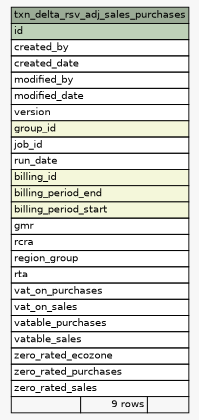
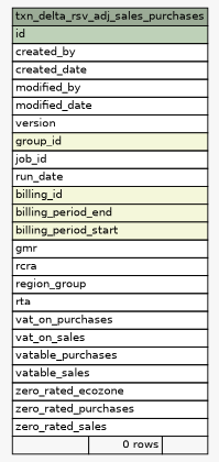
  digraph {
    bgcolor="#f7f7f7"
    fontname=Helvetica
    fontsize=11
    nodesep=0.18
    rankdir=RL
    ranksep=0.46
-   n1 [fontname=Helvetica fontsize=11 label=<     <TABLE BORDER="0" CELLBORDER="1" CELLSPACING="0" BGCOLOR="#ffffff">       <TR><TD COLSPAN="3" BGCOLOR="#9bab96" ALIGN="CENTER">txn_delta_rsv_adj_sales_purchases</TD></TR>       <TR><TD PORT="id" COLSPAN="3" BGCOLOR="#bed1b8" ALIGN="LEFT">id</TD></TR>       <TR><TD PORT="created_by" COLSPAN="3" ALIGN="LEFT">created_by</TD></TR>       <TR><TD PORT="created_date" COLSPAN="3" ALIGN="LEFT">created_date</TD></TR>       <TR><TD PORT="modified_by" COLSPAN="3" ALIGN="LEFT">modified_by</TD></TR>       <TR><TD PORT="modified_date" COLSPAN="3" ALIGN="LEFT">modified_date</TD></TR>       <TR><TD PORT="version" COLSPAN="3" ALIGN="LEFT">version</TD></TR>       <TR><TD PORT="group_id" COLSPAN="3" BGCOLOR="#f4f7da" ALIGN="LEFT">group_id</TD></TR>       <TR><TD PORT="job_id" COLSPAN="3" ALIGN="LEFT">job_id</TD></TR>       <TR><TD PORT="run_date" COLSPAN="3" ALIGN="LEFT">run_date</TD></TR>       <TR><TD PORT="billing_id" COLSPAN="3" BGCOLOR="#f4f7da" ALIGN="LEFT">billing_id</TD></TR>       <TR><TD PORT="billing_period_end" COLSPAN="3" BGCOLOR="#f4f7da" ALIGN="LEFT">billing_period_end</TD></TR>       <TR><TD PORT="billing_period_start" COLSPAN="3" BGCOLOR="#f4f7da" ALIGN="LEFT">billing_period_start</TD></TR>       <TR><TD PORT="gmr" COLSPAN="3" ALIGN="LEFT">gmr</TD></TR>       <TR><TD PORT="rcra" COLSPAN="3" ALIGN="LEFT">rcra</TD></TR>       <TR><TD PORT="region_group" COLSPAN="3" ALIGN="LEFT">region_group</TD></TR>       <TR><TD PORT="rta" COLSPAN="3" ALIGN="LEFT">rta</TD></TR>       <TR><TD PORT="vat_on_purchases" COLSPAN="3" ALIGN="LEFT">vat_on_purchases</TD></TR>       <TR><TD PORT="vat_on_sales" COLSPAN="3" ALIGN="LEFT">vat_on_sales</TD></TR>       <TR><TD PORT="vatable_purchases" COLSPAN="3" ALIGN="LEFT">vatable_purchases</TD></TR>       <TR><TD PORT="vatable_sales" COLSPAN="3" ALIGN="LEFT">vatable_sales</TD></TR>       <TR><TD PORT="zero_rated_ecozone" COLSPAN="3" ALIGN="LEFT">zero_rated_ecozone</TD></TR>       <TR><TD PORT="zero_rated_purchases" COLSPAN="3" ALIGN="LEFT">zero_rated_purchases</TD></TR>       <TR><TD PORT="zero_rated_sales" COLSPAN="3" ALIGN="LEFT">zero_rated_sales</TD></TR>       <TR><TD ALIGN="LEFT" BGCOLOR="#f7f7f7">  </TD><TD ALIGN="RIGHT" BGCOLOR="#f7f7f7">9 rows</TD><TD ALIGN="RIGHT" BGCOLOR="#f7f7f7">  </TD></TR>     </TABLE>> shape=plaintext]
+   n1 [fontname=Helvetica fontsize=11 label=<     <TABLE BORDER="0" CELLBORDER="1" CELLSPACING="0" BGCOLOR="#ffffff">       <TR><TD COLSPAN="3" BGCOLOR="#9bab96" ALIGN="CENTER">txn_delta_rsv_adj_sales_purchases</TD></TR>       <TR><TD PORT="id" COLSPAN="3" BGCOLOR="#bed1b8" ALIGN="LEFT">id</TD></TR>       <TR><TD PORT="created_by" COLSPAN="3" ALIGN="LEFT">created_by</TD></TR>       <TR><TD PORT="created_date" COLSPAN="3" ALIGN="LEFT">created_date</TD></TR>       <TR><TD PORT="modified_by" COLSPAN="3" ALIGN="LEFT">modified_by</TD></TR>       <TR><TD PORT="modified_date" COLSPAN="3" ALIGN="LEFT">modified_date</TD></TR>       <TR><TD PORT="version" COLSPAN="3" ALIGN="LEFT">version</TD></TR>       <TR><TD PORT="group_id" COLSPAN="3" BGCOLOR="#f4f7da" ALIGN="LEFT">group_id</TD></TR>       <TR><TD PORT="job_id" COLSPAN="3" ALIGN="LEFT">job_id</TD></TR>       <TR><TD PORT="run_date" COLSPAN="3" ALIGN="LEFT">run_date</TD></TR>       <TR><TD PORT="billing_id" COLSPAN="3" BGCOLOR="#f4f7da" ALIGN="LEFT">billing_id</TD></TR>       <TR><TD PORT="billing_period_end" COLSPAN="3" BGCOLOR="#f4f7da" ALIGN="LEFT">billing_period_end</TD></TR>       <TR><TD PORT="billing_period_start" COLSPAN="3" BGCOLOR="#f4f7da" ALIGN="LEFT">billing_period_start</TD></TR>       <TR><TD PORT="gmr" COLSPAN="3" ALIGN="LEFT">gmr</TD></TR>       <TR><TD PORT="rcra" COLSPAN="3" ALIGN="LEFT">rcra</TD></TR>       <TR><TD PORT="region_group" COLSPAN="3" ALIGN="LEFT">region_group</TD></TR>       <TR><TD PORT="rta" COLSPAN="3" ALIGN="LEFT">rta</TD></TR>       <TR><TD PORT="vat_on_purchases" COLSPAN="3" ALIGN="LEFT">vat_on_purchases</TD></TR>       <TR><TD PORT="vat_on_sales" COLSPAN="3" ALIGN="LEFT">vat_on_sales</TD></TR>       <TR><TD PORT="vatable_purchases" COLSPAN="3" ALIGN="LEFT">vatable_purchases</TD></TR>       <TR><TD PORT="vatable_sales" COLSPAN="3" ALIGN="LEFT">vatable_sales</TD></TR>       <TR><TD PORT="zero_rated_ecozone" COLSPAN="3" ALIGN="LEFT">zero_rated_ecozone</TD></TR>       <TR><TD PORT="zero_rated_purchases" COLSPAN="3" ALIGN="LEFT">zero_rated_purchases</TD></TR>       <TR><TD PORT="zero_rated_sales" COLSPAN="3" ALIGN="LEFT">zero_rated_sales</TD></TR>       <TR><TD ALIGN="LEFT" BGCOLOR="#f7f7f7">  </TD><TD ALIGN="RIGHT" BGCOLOR="#f7f7f7">0 rows</TD><TD ALIGN="RIGHT" BGCOLOR="#f7f7f7">  </TD></TR>     </TABLE>> shape=plaintext]
  }
